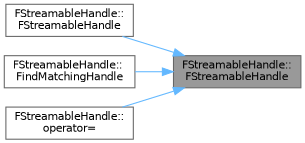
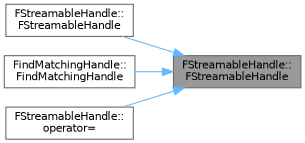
  digraph {
    rankdir=RL
    fontname="DejaVu Sans"
    node [color=grey40 fillcolor=white fontname="DejaVu Sans" fontsize=10 shape=box style=filled]
    edge [color=steelblue1 dir=back fontname="DejaVu Sans" fontsize=10 labelfontname=Helvetica labelfontsize=10 style=solid]
    n1 [color=gray40 fillcolor=grey60 fontcolor=black height=0.2 label="FStreamableHandle::\lFStreamableHandle" width=0.4]
    n2 [height=0.2 label="FStreamableHandle::\lFStreamableHandle" width=0.4]
-   n3 [height=0.2 label="FStreamableHandle::\lFindMatchingHandle" width=0.4]
+   n3 [height=0.2 label="FindMatchingHandle::\lFindMatchingHandle" width=0.4]
    n4 [height=0.2 label="FStreamableHandle::\loperator=" width=0.4]
    n1 -> n2
    n1 -> n3
    n1 -> n4
  }
